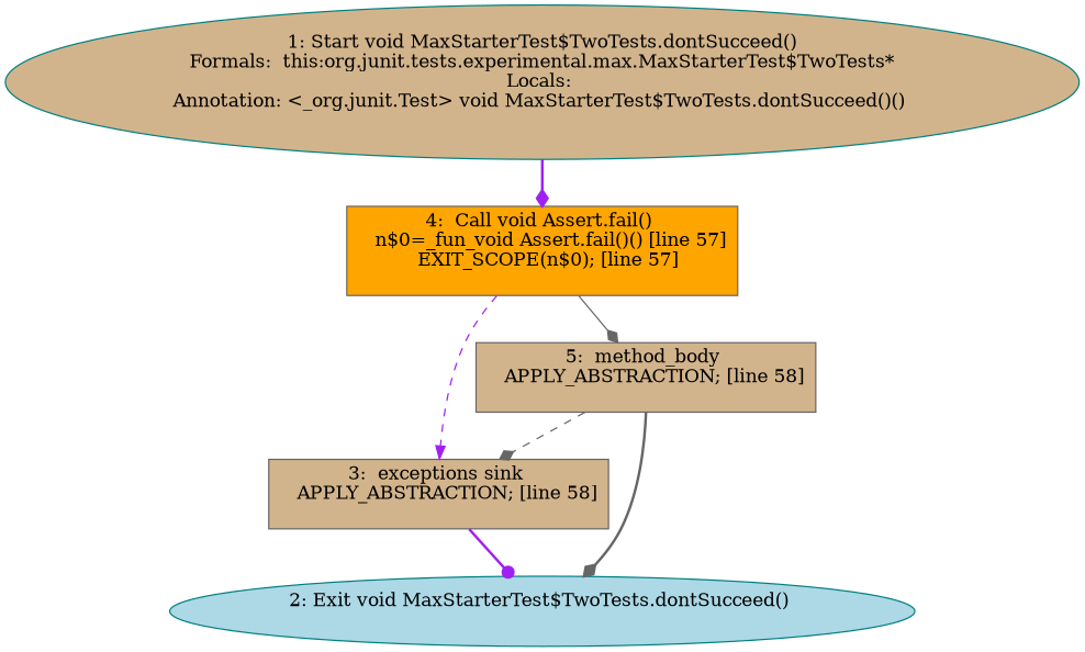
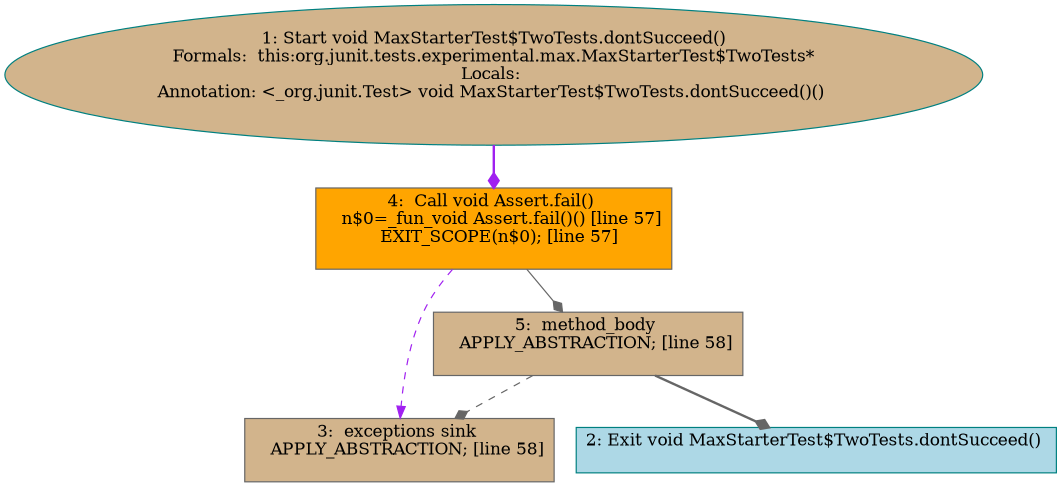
  digraph {
    node [color=gray40 fillcolor=tan style=filled shape=box]
    edge [arrowhead=diamond color=purple style=bold]
    n1 [color=teal label="1: Start void MaxStarterTest$TwoTests.dontSucceed()\nFormals:  this:org.junit.tests.experimental.max.MaxStarterTest$TwoTests*\nLocals: \nAnnotation: <_org.junit.Test> void MaxStarterTest$TwoTests.dontSucceed()() \n  " shape=""]
    n2 [fillcolor=orange label="4:  Call void Assert.fail() \n   n$0=_fun_void Assert.fail()() [line 57]\n  EXIT_SCOPE(n$0); [line 57]\n "]
    n3 [label="3:  exceptions sink \n   APPLY_ABSTRACTION; [line 58]\n "]
    n4 [label="5:  method_body \n   APPLY_ABSTRACTION; [line 58]\n "]
-   n5 [color=teal fillcolor=lightblue label="2: Exit void MaxStarterTest$TwoTests.dontSucceed() \n  " shape=""]
+   n5 [color=teal fillcolor=lightblue label="2: Exit void MaxStarterTest$TwoTests.dontSucceed() \n  "]
    n1 -> n2
    n2 -> n3 [arrowhead=normal style=dashed]
    n2 -> n4 [color=gray40 style=solid]
-   n3 -> n5 [arrowhead=dot]
    n4 -> n3 [color=gray40 style=dashed]
    n4 -> n5 [color=gray40]
  }
